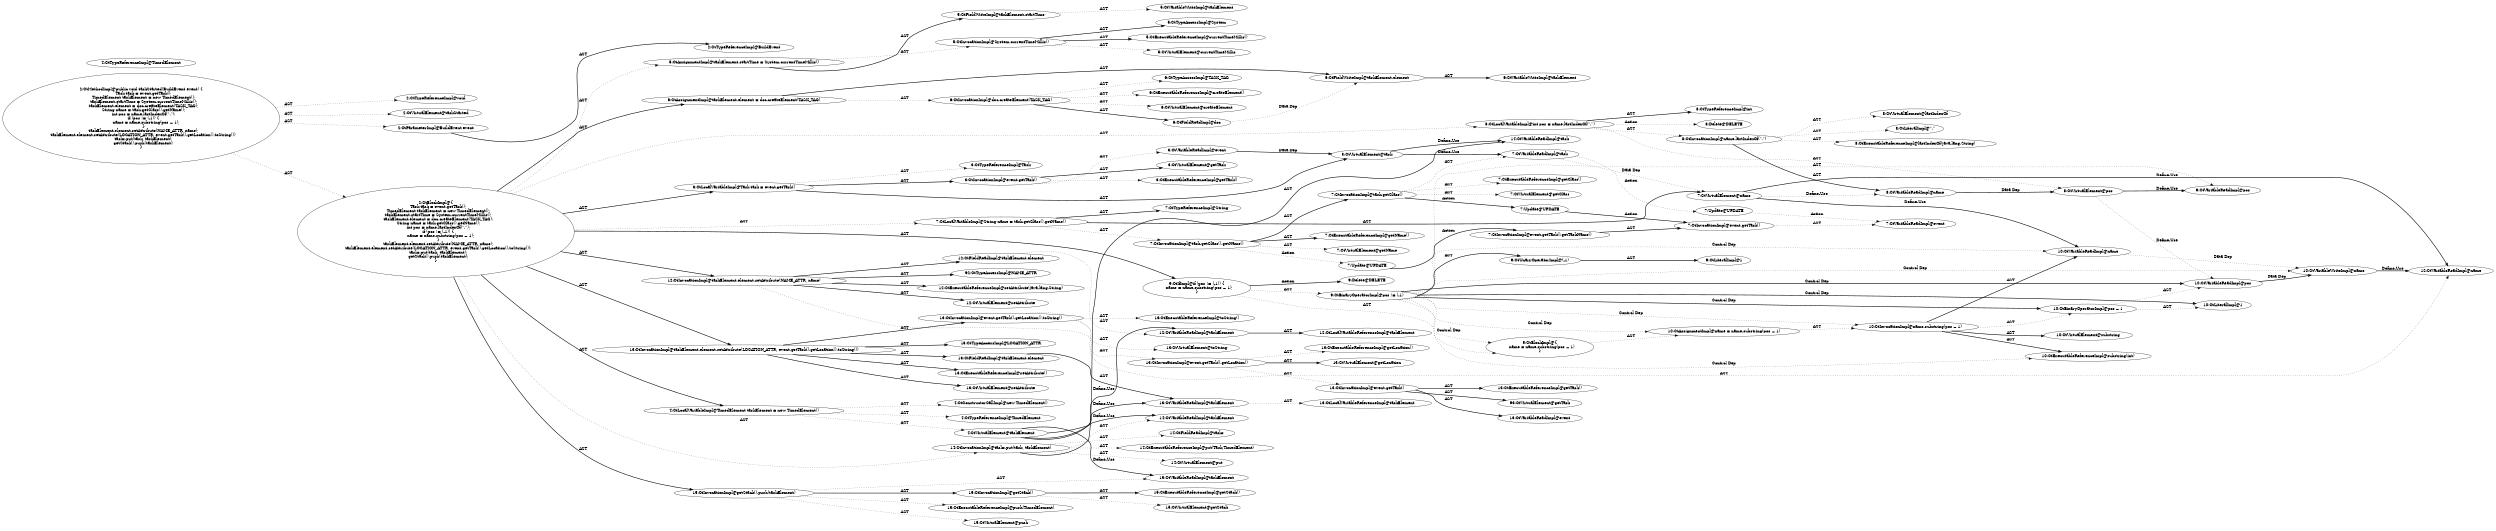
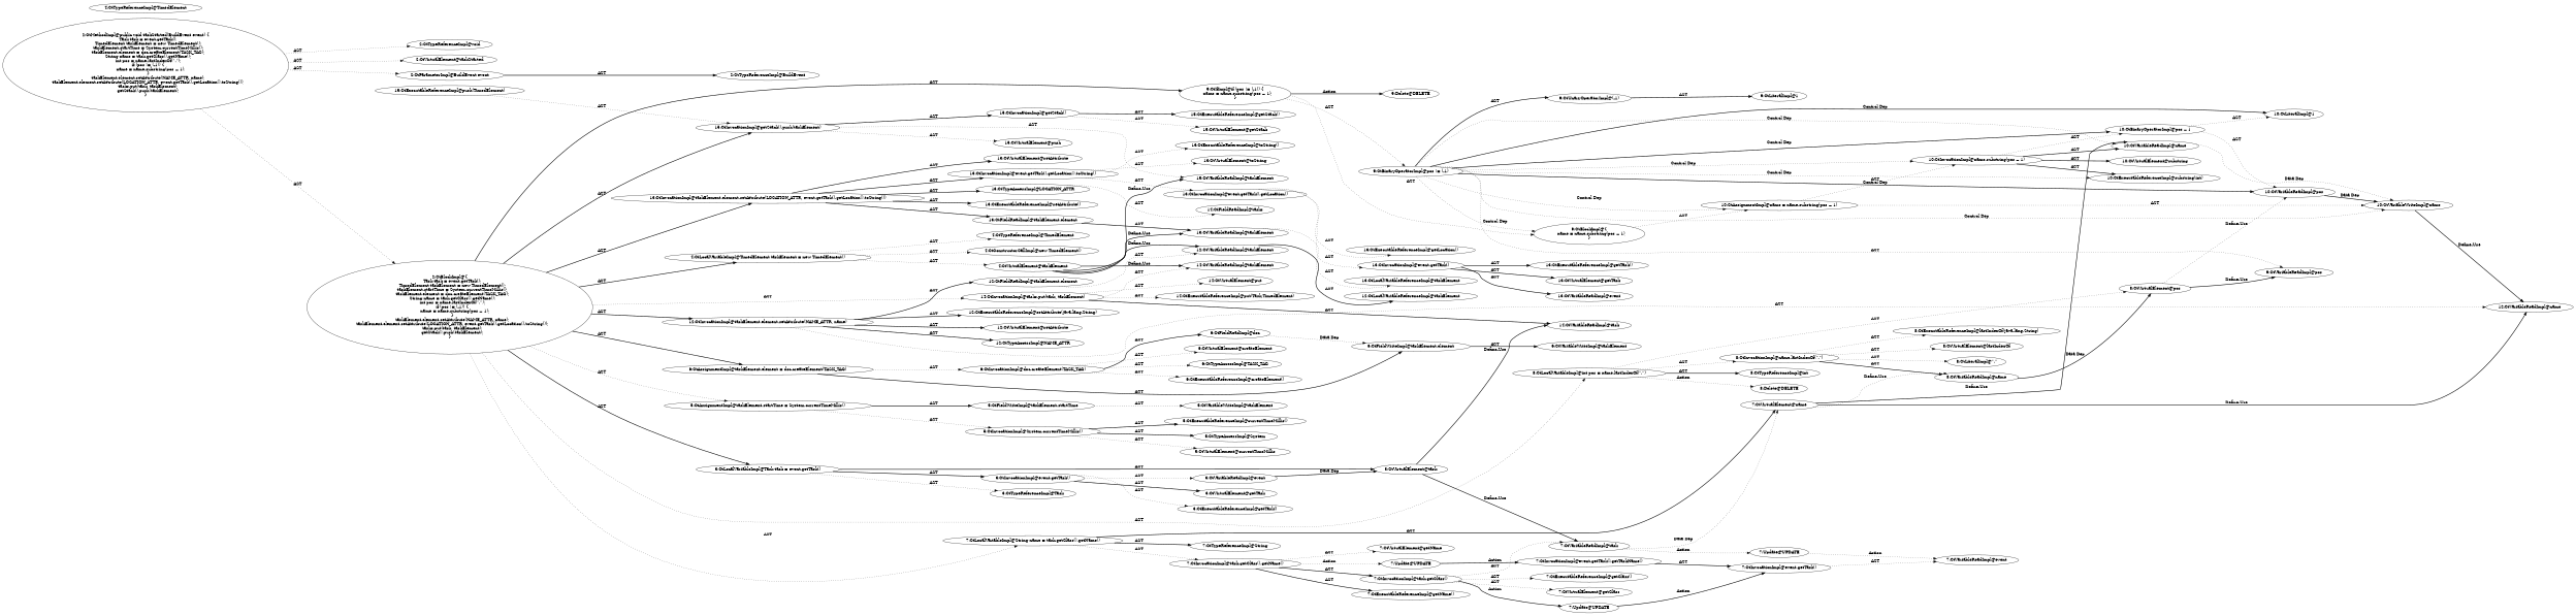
  digraph {
    rankdir=LR
    node [shape=ellipse]
    edge [style=dotted]
    n1 [label="2:CtTypeReferenceImpl@void"]
    n2 [label="2:CtVirtualElement@taskStarted"]
    n3 [label="2:CtParameterImpl@BuildEvent event"]
    n4 [label="2:CtTypeReferenceImpl@BuildEvent"]
    n5 [label="3:CtTypeReferenceImpl@Task"]
    n6 [label="3:CtExecutableReferenceImpl@getTask()"]
    n7 [label="3:CtVirtualElement@getTask"]
    n8 [label="3:CtVariableReadImpl@event"]
    n9 [label="3:CtVirtualElement@task"]
    n10 [label="7:CtVariableReadImpl@task"]
    n11 [label="14:CtVariableReadImpl@task"]
    n12 [label="3:CtInvocationImpl@event.getTask()"]
    n13 [label="7:CtVirtualElement@name"]
    n14 [label="7:Update@UPDATE"]
    n15 [label="3:CtLocalVariableImpl@Task task = event.getTask()"]
    n16 [label="4:CtTypeReferenceImpl@TimedElement"]
    n17 [label="4:CtTypeReferenceImpl@TimedElement"]
    n18 [label="4:CtConstructorCallImpl@new TimedElement()"]
    n19 [label="4:CtVirtualElement@taskElement"]
    n20 [label="12:CtVariableReadImpl@taskElement"]
    n21 [label="13:CtVariableReadImpl@taskElement"]
    n22 [label="14:CtVariableReadImpl@taskElement"]
    n23 [label="15:CtVariableReadImpl@taskElement"]
    n24 [label="12:CtLocalVariableReferenceImpl@taskElement"]
    n25 [label="13:CtLocalVariableReferenceImpl@taskElement"]
    n26 [label="4:CtLocalVariableImpl@TimedElement taskElement = new TimedElement()"]
    n27 [label="5:CtFieldWriteImpl@taskElement.startTime"]
    n28 [label="5:CtVariableWriteImpl@taskElement"]
    n29 [label="5:CtExecutableReferenceImpl@currentTimeMillis()"]
    n30 [label="5:CtVirtualElement@currentTimeMillis"]
    n31 [label="5:CtTypeAccessImpl@System"]
    n32 [label="5:CtInvocationImpl@System.currentTimeMillis()"]
    n33 [label="5:CtAssignmentImpl@taskElement.startTime = System.currentTimeMillis()"]
    n34 [label="6:CtFieldWriteImpl@taskElement.element"]
    n35 [label="6:CtVariableWriteImpl@taskElement"]
    n36 [label="6:CtExecutableReferenceImpl@createElement()"]
    n37 [label="6:CtVirtualElement@createElement"]
    n38 [label="6:CtFieldReadImpl@doc"]
    n39 [label="6:CtTypeAccessImpl@TASK_TAG"]
    n40 [label="6:CtInvocationImpl@doc.createElement(TASK_TAG)"]
    n41 [label="6:CtAssignmentImpl@taskElement.element = doc.createElement(TASK_TAG)"]
    n42 [label="7:CtTypeReferenceImpl@String"]
    n43 [label="7:CtExecutableReferenceImpl@getName()"]
    n44 [label="7:CtVirtualElement@getName"]
    n45 [label="7:CtExecutableReferenceImpl@getClass()"]
    n46 [label="7:CtVirtualElement@getClass"]
    n47 [label="8:CtVariableReadImpl@name"]
    n48 [label="10:CtVariableReadImpl@name"]
    n49 [label="12:CtVariableReadImpl@name"]
    n50 [label="7:CtVariableReadImpl@event"]
    n51 [label="7:CtInvocationImpl@task.getClass()"]
    n52 [label="7:Update@UPDATE"]
    n53 [label="7:CtInvocationImpl@event.getTask()"]
    n54 [label="7:CtInvocationImpl@task.getClass().getName()"]
    n55 [label="7:Update@UPDATE"]
    n56 [label="7:CtInvocationImpl@event.getTask().getTaskName()"]
    n57 [label="8:CtVirtualElement@pos"]
    n58 [label="10:CtVariableWriteImpl@name"]
    n59 [label="7:CtLocalVariableImpl@String name = task.getClass().getName()"]
    n60 [label="8:CtTypeReferenceImpl@int"]
    n61 [label="8:CtExecutableReferenceImpl@lastIndexOf(java.lang.String)"]
    n62 [label="8:CtVirtualElement@lastIndexOf"]
    n63 [label="9:CtVariableReadImpl@pos"]
    n64 [label="10:CtVariableReadImpl@pos"]
    n65 [label="8:CtLiteralImpl@\".\""]
    n66 [label="8:CtInvocationImpl@name.lastIndexOf(\".\")"]
    n67 [label="8:CtLocalVariableImpl@int pos = name.lastIndexOf(\".\")"]
    n68 [label="8:Delete@DELETE"]
    n69 [label="9:CtLiteralImpl@1"]
    n70 [label="9:CtUnaryOperatorImpl@(-1)"]
    n71 [label="9:CtBinaryOperatorImpl@pos != (-1)"]
    n72 [label="10:CtExecutableReferenceImpl@substring(int)"]
    n73 [label="10:CtLiteralImpl@1"]
    n74 [label="10:CtBinaryOperatorImpl@pos + 1"]
    n75 [label="10:CtInvocationImpl@name.substring(pos + 1)"]
    n76 [label="10:CtAssignmentImpl@name = name.substring(pos + 1)"]
    n77 [label="9:CtBlockImpl@\{\n    name = name.substring(pos + 1);\n\}"]
    n78 [label="10:CtVirtualElement@substring"]
    n79 [label="9:CtIfImpl@if (pos != (-1)) \{\n    name = name.substring(pos + 1);\n\}"]
    n80 [label="9:Delete@DELETE"]
    n81 [label="12:CtExecutableReferenceImpl@setAttribute(java.lang.String)"]
    n82 [label="12:CtVirtualElement@setAttribute"]
    n83 [label="12:CtFieldReadImpl@taskElement.element"]
-   n84 [label="92:CtTypeAccessImpl@NAME_ATTR"]
+   n84 [label="12:CtTypeAccessImpl@NAME_ATTR"]
    n85 [label="12:CtInvocationImpl@taskElement.element.setAttribute(NAME_ATTR, name)"]
    n86 [label="13:CtExecutableReferenceImpl@setAttribute()"]
    n87 [label="13:CtVirtualElement@setAttribute"]
    n88 [label="13:CtFieldReadImpl@taskElement.element"]
    n89 [label="13:CtTypeAccessImpl@LOCATION_ATTR"]
    n90 [label="13:CtExecutableReferenceImpl@toString()"]
    n91 [label="13:CtVirtualElement@toString"]
    n92 [label="13:CtExecutableReferenceImpl@getLocation()"]
-   n93 [label="13:CtVirtualElement@getLocation"]
    n94 [label="13:CtExecutableReferenceImpl@getTask()"]
-   n95 [label="93:CtVirtualElement@getTask"]
+   n95 [label="13:CtVirtualElement@getTask"]
    n96 [label="13:CtVariableReadImpl@event"]
    n97 [label="13:CtInvocationImpl@event.getTask()"]
    n98 [label="13:CtInvocationImpl@event.getTask().getLocation()"]
    n99 [label="13:CtInvocationImpl@event.getTask().getLocation().toString()"]
    n100 [label="13:CtInvocationImpl@taskElement.element.setAttribute(LOCATION_ATTR, event.getTask().getLocation().toString())"]
    n101 [label="14:CtExecutableReferenceImpl@put(Task,TimedElement)"]
    n102 [label="14:CtVirtualElement@put"]
    n103 [label="14:CtFieldReadImpl@tasks"]
    n104 [label="14:CtInvocationImpl@tasks.put(task, taskElement)"]
    n105 [label="15:CtExecutableReferenceImpl@push(TimedElement)"]
    n106 [label="15:CtVirtualElement@push"]
    n107 [label="15:CtExecutableReferenceImpl@getStack()"]
    n108 [label="15:CtVirtualElement@getStack"]
    n109 [label="15:CtInvocationImpl@getStack()"]
    n110 [label="15:CtInvocationImpl@getStack().push(taskElement)"]
    n111 [label="2:CtBlockImpl@\{\n    Task task = event.getTask();\n    TimedElement taskElement = new TimedElement();\n    taskElement.startTime = System.currentTimeMillis();\n    taskElement.element = doc.createElement(TASK_TAG);\n    String name = task.getClass().getName();\n    int pos = name.lastIndexOf(\".\");\n    if (pos != (-1)) \{\n        name = name.substring(pos + 1);\n    \}\n    taskElement.element.setAttribute(NAME_ATTR, name);\n    taskElement.element.setAttribute(LOCATION_ATTR, event.getTask().getLocation().toString());\n    tasks.put(task, taskElement);\n    getStack().push(taskElement);\n\}"]
    n112 [label="2:CtMethodImpl@public void taskStarted(BuildEvent event) \{\n    Task task = event.getTask();\n    TimedElement taskElement = new TimedElement();\n    taskElement.startTime = System.currentTimeMillis();\n    taskElement.element = doc.createElement(TASK_TAG);\n    String name = task.getClass().getName();\n    int pos = name.lastIndexOf(\".\");\n    if (pos != (-1)) \{\n        name = name.substring(pos + 1);\n    \}\n    taskElement.element.setAttribute(NAME_ATTR, name);\n    taskElement.element.setAttribute(LOCATION_ATTR, event.getTask().getLocation().toString());\n    tasks.put(task, taskElement);\n    getStack().push(taskElement);\n\}"]
    n3 -> n4 [label=AST style=bold]
    n8 -> n9 [label="Data Dep" style=bold]
    n9 -> n10 [label="Define-Use" style=bold]
    n9 -> n11 [label="Define-Use" style=bold]
    n10 -> n13 [label="Data Dep"]
    n10 -> n14 [label=Action]
    n12 -> n6 [label=AST]
    n12 -> n7 [label=AST style=bold]
    n12 -> n8 [label=AST]
    n13 -> n47 [label="Define-Use"]
    n13 -> n48 [label="Define-Use" style=bold]
    n13 -> n49 [label="Define-Use" style=bold]
    n14 -> n50 [label=Action]
    n15 -> n5 [label=AST]
    n15 -> n9 [label=AST style=bold]
    n15 -> n12 [label=AST style=bold]
    n19 -> n20 [label="Define-Use" style=bold]
    n19 -> n21 [label="Define-Use" style=bold]
    n19 -> n22 [label="Define-Use" style=bold]
    n19 -> n23 [label="Define-Use" style=bold]
    n20 -> n24 [label=AST style=bold]
    n21 -> n25 [label=AST]
    n26 -> n16 [label=AST]
    n26 -> n18 [label=AST]
    n26 -> n19 [label=AST]
    n27 -> n28 [label=AST]
    n32 -> n29 [label=AST style=bold]
    n32 -> n30 [label=AST]
    n32 -> n31 [label=AST style=bold]
    n33 -> n27 [label=AST style=bold]
    n33 -> n32 [label=AST]
    n34 -> n35 [label=AST style=bold]
    n38 -> n34 [label="Data Dep"]
    n40 -> n36 [label=AST]
    n40 -> n37 [label=AST]
    n40 -> n38 [label=AST style=bold]
    n40 -> n39 [label=AST]
    n41 -> n34 [label=AST style=bold]
    n41 -> n40 [label=AST]
    n47 -> n57 [label="Data Dep" style=bold]
    n48 -> n58 [label="Data Dep"]
    n51 -> n10 [label=AST]
    n51 -> n45 [label=AST]
    n51 -> n46 [label=AST]
    n51 -> n52 [label=Action style=bold]
    n52 -> n53 [label=Action style=bold]
    n53 -> n50 [label=AST]
    n54 -> n43 [label=AST style=bold]
    n54 -> n44 [label=AST]
    n54 -> n51 [label=AST style=bold]
    n54 -> n55 [label=Action]
    n55 -> n56 [label=Action style=bold]
    n56 -> n53 [label=AST style=bold]
    n57 -> n63 [label="Define-Use" style=bold]
    n57 -> n64 [label="Define-Use"]
    n58 -> n49 [label="Define-Use" style=bold]
    n59 -> n13 [label=AST style=bold]
    n59 -> n42 [label=AST style=bold]
    n59 -> n54 [label=AST]
    n64 -> n58 [label="Data Dep" style=bold]
    n66 -> n47 [label=AST style=bold]
    n66 -> n61 [label=AST]
    n66 -> n62 [label=AST]
    n66 -> n65 [label=AST]
    n67 -> n57 [label=AST]
    n67 -> n60 [label=AST style=bold]
    n67 -> n66 [label=AST]
    n67 -> n68 [label=Action]
    n70 -> n69 [label=AST style=bold]
    n71 -> n48 [label="Control Dep"]
    n71 -> n58 [label="Control Dep"]
    n71 -> n63 [label=AST]
    n71 -> n64 [label="Control Dep" style=bold]
    n71 -> n70 [label=AST style=bold]
    n71 -> n72 [label="Control Dep"]
    n71 -> n73 [label="Control Dep" style=bold]
    n71 -> n74 [label="Control Dep" style=bold]
    n71 -> n75 [label="Control Dep"]
    n71 -> n76 [label="Control Dep"]
    n71 -> n77 [label="Control Dep"]
    n74 -> n64 [label=AST]
    n74 -> n73 [label=AST]
    n75 -> n48 [label=AST style=bold]
    n75 -> n72 [label=AST style=bold]
    n75 -> n74 [label=AST]
    n75 -> n78 [label=AST style=bold]
+   n76 -> n58 [label=AST]
    n76 -> n75 [label=AST]
    n77 -> n76 [label=AST]
    n79 -> n71 [label=AST]
    n79 -> n77 [label=AST]
    n79 -> n80 [label=Action style=bold]
    n83 -> n20 [label=AST]
    n85 -> n49 [label=AST]
    n85 -> n81 [label=AST style=bold]
    n85 -> n82 [label=AST style=bold]
    n85 -> n83 [label=AST style=bold]
    n85 -> n84 [label=AST style=bold]
    n88 -> n21 [label=AST style=bold]
    n97 -> n94 [label=AST style=bold]
    n97 -> n95 [label=AST style=bold]
    n97 -> n96 [label=AST style=bold]
    n98 -> n92 [label=AST]
-   n98 -> n93 [label=AST style=bold]
    n98 -> n97 [label=AST]
    n99 -> n90 [label=AST]
    n99 -> n91 [label=AST]
    n99 -> n98 [label=AST]
    n100 -> n86 [label=AST style=bold]
    n100 -> n87 [label=AST style=bold]
    n100 -> n88 [label=AST style=bold]
    n100 -> n89 [label=AST style=bold]
    n100 -> n99 [label=AST style=bold]
    n104 -> n11 [label=AST style=bold]
    n104 -> n22 [label=AST]
    n104 -> n101 [label=AST]
    n104 -> n102 [label=AST]
-   n104 -> n103 [label=AST]
+   n89 -> n103 [label=AST]
    n109 -> n107 [label=AST style=bold]
    n109 -> n108 [label=AST]
    n110 -> n23 [label=AST]
-   n110 -> n105 [label=AST]
+   n105 -> n110 [label=AST]
    n110 -> n106 [label=AST]
    n110 -> n109 [label=AST style=bold]
    n111 -> n15 [label=AST style=bold]
    n111 -> n26 [label=AST style=bold]
    n111 -> n33 [label=AST]
    n111 -> n41 [label=AST style=bold]
    n111 -> n59 [label=AST]
    n111 -> n67 [label=AST]
    n111 -> n79 [label=AST style=bold]
    n111 -> n85 [label=AST style=bold]
    n111 -> n100 [label=AST style=bold]
    n111 -> n104 [label=AST]
    n111 -> n110 [label=AST style=bold]
    n112 -> n1 [label=AST]
    n112 -> n2 [label=AST]
    n112 -> n3 [label=AST]
    n112 -> n111 [label=AST]
  }
